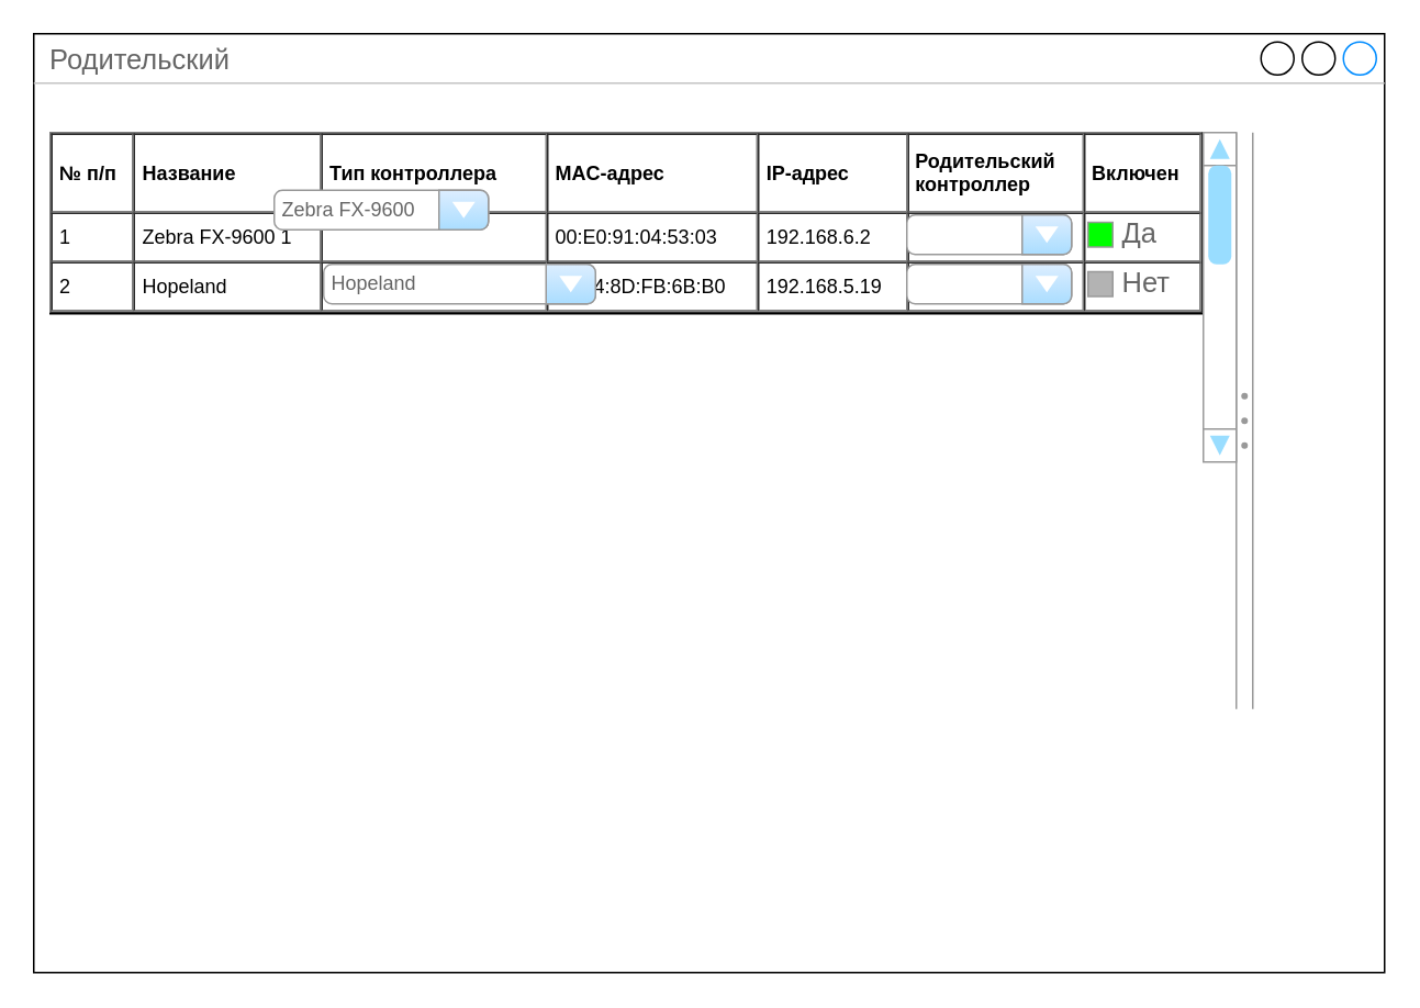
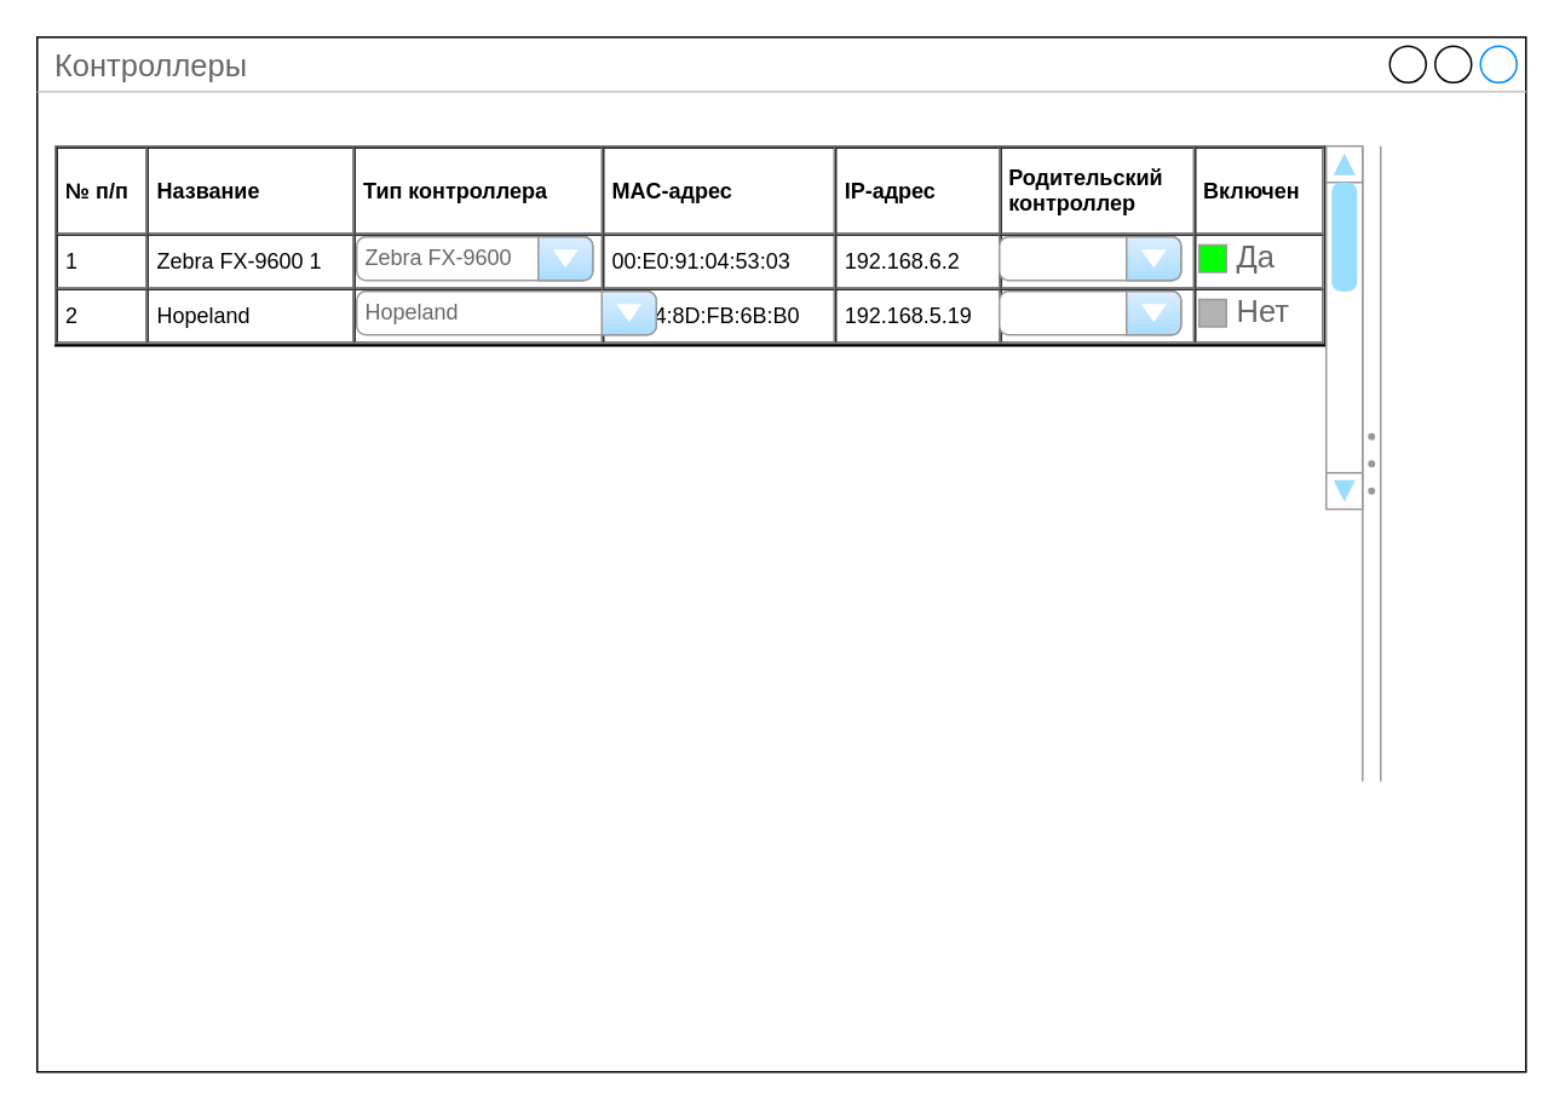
  <mxCell id="0" />
  <mxCell id="1" parent="0" />
- <mxCell id="2" value="Родительский" style="strokeWidth=1;shadow=0;dashed=0;align=center;html=1;shape=mxgraph.mockup.containers.window;align=left;verticalAlign=top;spacingLeft=8;strokeColor2=#008cff;strokeColor3=#c4c4c4;fontColor=#666666;mainText=;fontSize=17;labelBackgroundColor=none;" vertex="1" parent="1"><mxGeometry x="20" y="20" width="820" height="570" as="geometry" /></mxCell>
+ <mxCell id="2" value="Контроллеры" style="strokeWidth=1;shadow=0;dashed=0;align=center;html=1;shape=mxgraph.mockup.containers.window;align=left;verticalAlign=top;spacingLeft=8;strokeColor2=#008cff;strokeColor3=#c4c4c4;fontColor=#666666;mainText=;fontSize=17;labelBackgroundColor=none;" vertex="1" parent="1"><mxGeometry x="20" y="20" width="820" height="570" as="geometry" /></mxCell>
  <mxCell id="3" value="&lt;table cellpadding=&quot;4&quot; cellspacing=&quot;0&quot; border=&quot;1&quot; style=&quot;font-size:1em;width:100%;height:100%;&quot;&gt;&lt;tbody&gt;&lt;tr&gt;&lt;td&gt;&lt;b&gt;№ п/п&lt;/b&gt;&lt;/td&gt;&lt;th&gt;Название&lt;/th&gt;&lt;td&gt;&lt;b&gt;Тип контроллера&amp;nbsp; &amp;nbsp;&lt;/b&gt;&lt;/td&gt;&lt;th&gt;MAC-адрес&lt;br&gt;&lt;/th&gt;&lt;td&gt;&lt;b&gt;IP-адрес&lt;/b&gt;&lt;/td&gt;&lt;td&gt;&lt;b&gt;Родительский&lt;br&gt;контроллер&lt;/b&gt;&lt;/td&gt;&lt;td&gt;&lt;b&gt;Включен&lt;/b&gt;&lt;/td&gt;&lt;/tr&gt;&lt;tr&gt;&lt;td&gt;1&lt;/td&gt;&lt;td&gt;Zebra FX-9600 1&lt;/td&gt;&lt;td&gt;&lt;br&gt;&lt;/td&gt;&lt;td&gt;00:E0:91:04:53:03&lt;/td&gt;&lt;td&gt;192.168.6.2&lt;br&gt;&lt;/td&gt;&lt;td&gt;&lt;br&gt;&lt;/td&gt;&lt;td&gt;&lt;br&gt;&lt;/td&gt;&lt;/tr&gt;&lt;tr&gt;&lt;td&gt;2&lt;/td&gt;&lt;td&gt;Hopeland&lt;/td&gt;&lt;td&gt;&lt;br&gt;&lt;/td&gt;&lt;td&gt;84:24:8D:FB:6B:B0&lt;/td&gt;&lt;td&gt;192.168.5.19&lt;br&gt;&lt;/td&gt;&lt;td&gt;&lt;br&gt;&lt;/td&gt;&lt;td&gt;&lt;br&gt;&lt;/td&gt;&lt;/tr&gt;&lt;/tbody&gt;&lt;/table&gt; " style="verticalAlign=top;align=left;overflow=fill;fontSize=12;fontFamily=Helvetica;html=1" vertex="1" parent="1"><mxGeometry x="30" y="80" width="700" height="110" as="geometry" /></mxCell>
- <mxCell id="4" value="Zebra FX-9600" style="strokeWidth=1;shadow=0;dashed=0;align=center;html=1;shape=mxgraph.mockup.forms.comboBox;strokeColor=#999999;fillColor=#ddeeff;align=left;fillColor2=#aaddff;mainText=;fontColor=#666666;fontSize=12;spacingLeft=3;" vertex="1" parent="1"><mxGeometry x="166" y="115" width="130" height="24" as="geometry" /></mxCell>
+ <mxCell id="4" value="Zebra FX-9600" style="strokeWidth=1;shadow=0;dashed=0;align=center;html=1;shape=mxgraph.mockup.forms.comboBox;strokeColor=#999999;fillColor=#ddeeff;align=left;fillColor2=#aaddff;mainText=;fontColor=#666666;fontSize=12;spacingLeft=3;" vertex="1" parent="1"><mxGeometry x="196" y="130" width="130" height="24" as="geometry" /></mxCell>
  <mxCell id="5" value="Hopeland" style="strokeWidth=1;shadow=0;dashed=0;align=center;html=1;shape=mxgraph.mockup.forms.comboBox;strokeColor=#999999;fillColor=#ddeeff;align=left;fillColor2=#aaddff;mainText=;fontColor=#666666;fontSize=12;spacingLeft=3;" vertex="1" parent="1"><mxGeometry x="196" y="160" width="165" height="24" as="geometry" /></mxCell>
  <mxCell id="6" value="" style="strokeWidth=1;shadow=0;dashed=0;align=center;html=1;shape=mxgraph.mockup.forms.comboBox;strokeColor=#999999;fillColor=#ddeeff;align=left;fillColor2=#aaddff;mainText=;fontColor=#666666;fontSize=12;spacingLeft=3;" vertex="1" parent="1"><mxGeometry x="550" y="130" width="100" height="24" as="geometry" /></mxCell>
  <mxCell id="7" value="" style="strokeWidth=1;shadow=0;dashed=0;align=center;html=1;shape=mxgraph.mockup.forms.comboBox;strokeColor=#999999;fillColor=#ddeeff;align=left;fillColor2=#aaddff;mainText=;fontColor=#666666;fontSize=12;spacingLeft=3;" vertex="1" parent="1"><mxGeometry x="550" y="160" width="100" height="24" as="geometry" /></mxCell>
  <mxCell id="8" value="Да" style="strokeWidth=1;shadow=0;dashed=0;align=center;html=1;shape=mxgraph.mockup.forms.rrect;rSize=0;fillColor=#00FF00;strokeColor=#999999;gradientColor=none;align=left;spacingLeft=4;fontSize=17;fontColor=#666666;labelPosition=right;" vertex="1" parent="1"><mxGeometry x="660" y="134.5" width="15" height="15" as="geometry" /></mxCell>
  <mxCell id="9" value="Нет" style="strokeWidth=1;shadow=0;dashed=0;align=center;html=1;shape=mxgraph.mockup.forms.rrect;rSize=0;fillColor=#B3B3B3;strokeColor=#999999;gradientColor=none;align=left;spacingLeft=4;fontSize=17;fontColor=#666666;labelPosition=right;" vertex="1" parent="1"><mxGeometry x="660" y="164.5" width="15" height="15" as="geometry" /></mxCell>
  <mxCell id="10" value="" style="verticalLabelPosition=bottom;shadow=0;dashed=0;align=center;html=1;verticalAlign=top;strokeWidth=1;shape=mxgraph.mockup.forms.splitter;strokeColor=#999999;direction=north;fontSize=12;fillColor=#FFFFFF;gradientColor=none;" vertex="1" parent="1"><mxGeometry x="750" y="80" width="10" height="350" as="geometry" /></mxCell>
  <mxCell id="11" value="" style="verticalLabelPosition=bottom;shadow=0;dashed=0;align=center;html=1;verticalAlign=top;strokeWidth=1;shape=mxgraph.mockup.navigation.scrollBar;strokeColor=#999999;barPos=100;fillColor2=#99ddff;strokeColor2=none;direction=north;fontSize=12;fillColor=#FFFFFF;gradientColor=none;" vertex="1" parent="1"><mxGeometry x="730" y="80" width="20" height="200" as="geometry" /></mxCell>
